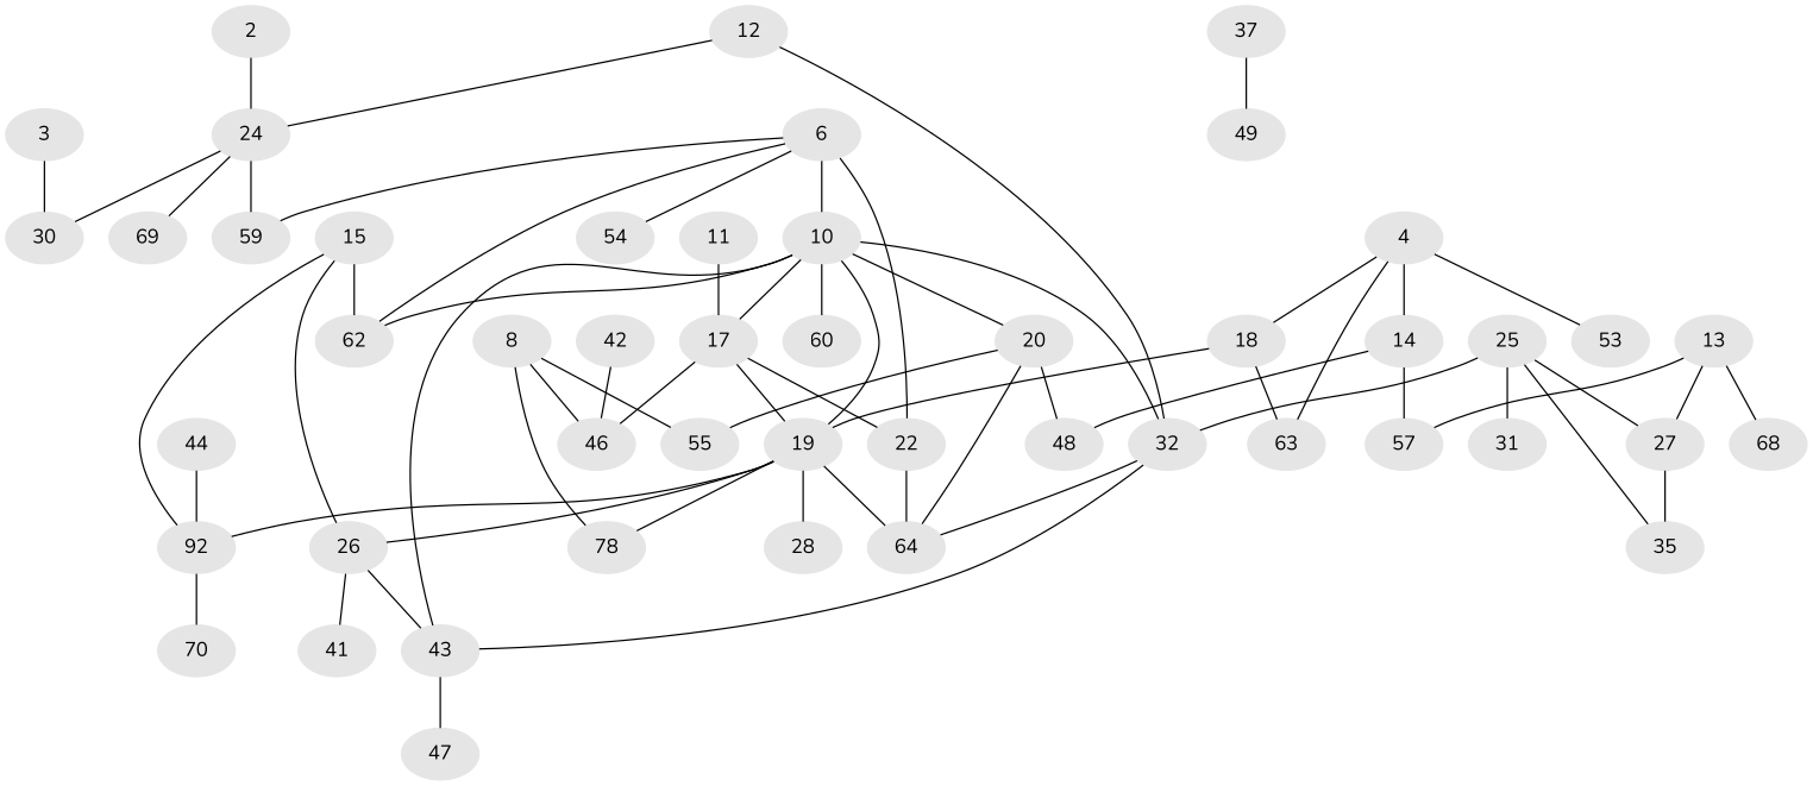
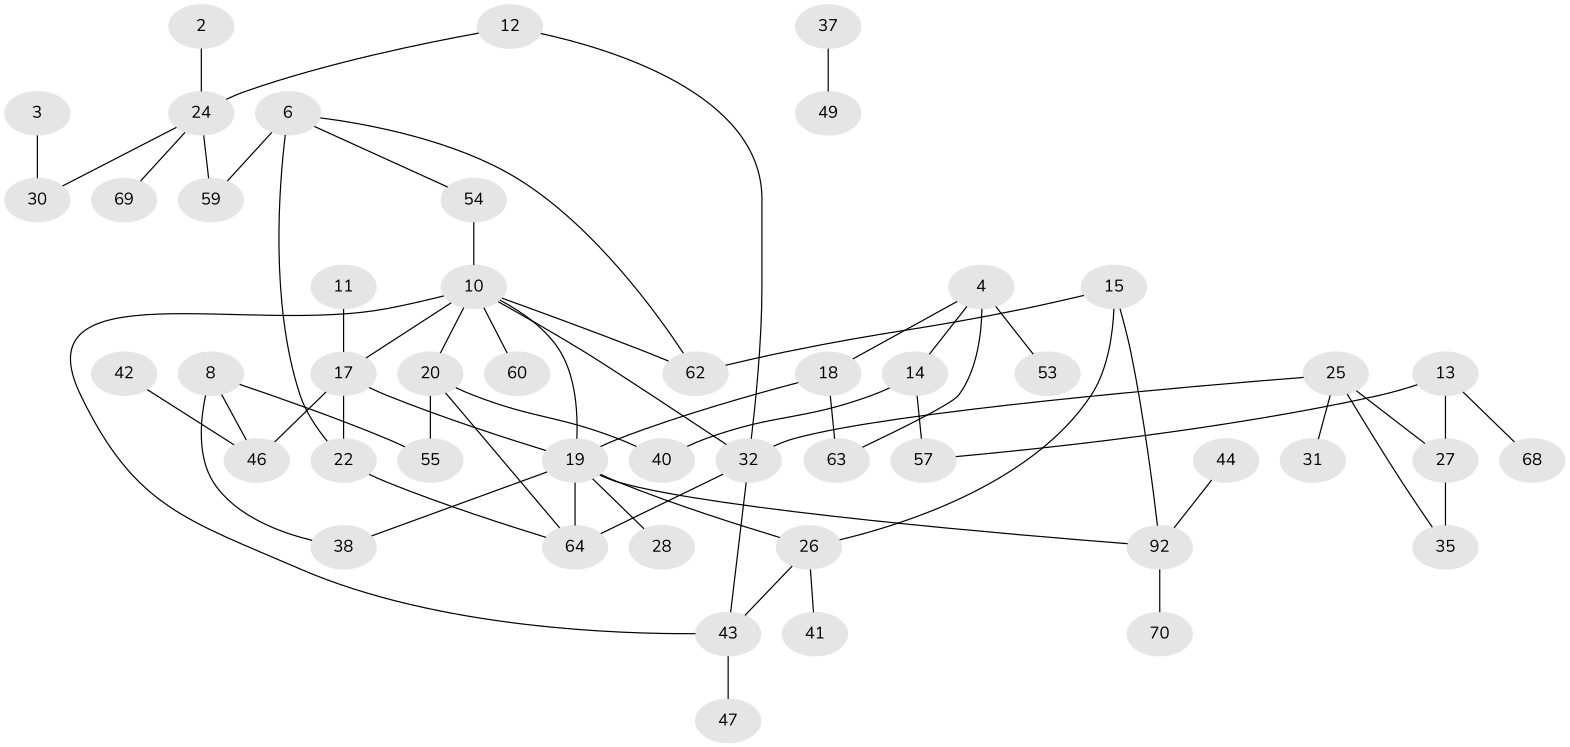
  graph {
    fontname=Nunito
    node [color=gray90 fontname=Nunito style=filled]
    edge [fontname=Nunito weight=1.0]
    2
    24
    30
    59
    69
    3
    4
    14
    53
    63
    18
    57
-   48
+   48 [label=40]
    6
    10
    22
    54
    62
    17
    19
    20
    32
    43
    60
    64
    8
-   38 [label=78]
+   38
    46
    n29 [label=55]
    26
    n31 [label=92]
    28
    47
    11
    12
    13
    27
    68
    35
    15
    41
    70
    25
    31
    37
    49
    42
    44
    2 -- 24
    24 -- 30
    24 -- 59 [weight=2.0]
    24 -- 69
    3 -- 30
    4 -- 14
    4 -- 53 [weight=2.0]
    4 -- 63
    4 -- 18
    14 -- 57
    14 -- 48
    18 -- 63
    18 -- 19
    6 -- 59
-   6 -- 10 [weight=2.0]
+   54 -- 10 [weight=2.0]
    6 -- 22 [weight=2.0]
    6 -- 54
    6 -- 62
    10 -- 62
    10 -- 17
    10 -- 19
    10 -- 20
    10 -- 32
    10 -- 43
    10 -- 60
    22 -- 64
    17 -- 22
    17 -- 19
    17 -- 46
    19 -- 64 [weight=3.0]
    19 -- 38
    19 -- 26
    19 -- n31
    19 -- 28
    20 -- 48
    20 -- 64
    20 -- n29
    32 -- 43
    32 -- 64
    43 -- 47
    8 -- 38
    8 -- 46
    8 -- n29
    26 -- 43
    26 -- 41
    n31 -- 70
    11 -- 17
    12 -- 24
    12 -- 32
    13 -- 57
    13 -- 27
    13 -- 68
    27 -- 35 [weight=2.0]
    15 -- 62
    15 -- 26
    15 -- n31
    25 -- 32
    25 -- 27
    25 -- 35
    25 -- 31
    37 -- 49
    42 -- 46
    44 -- n31
  }
